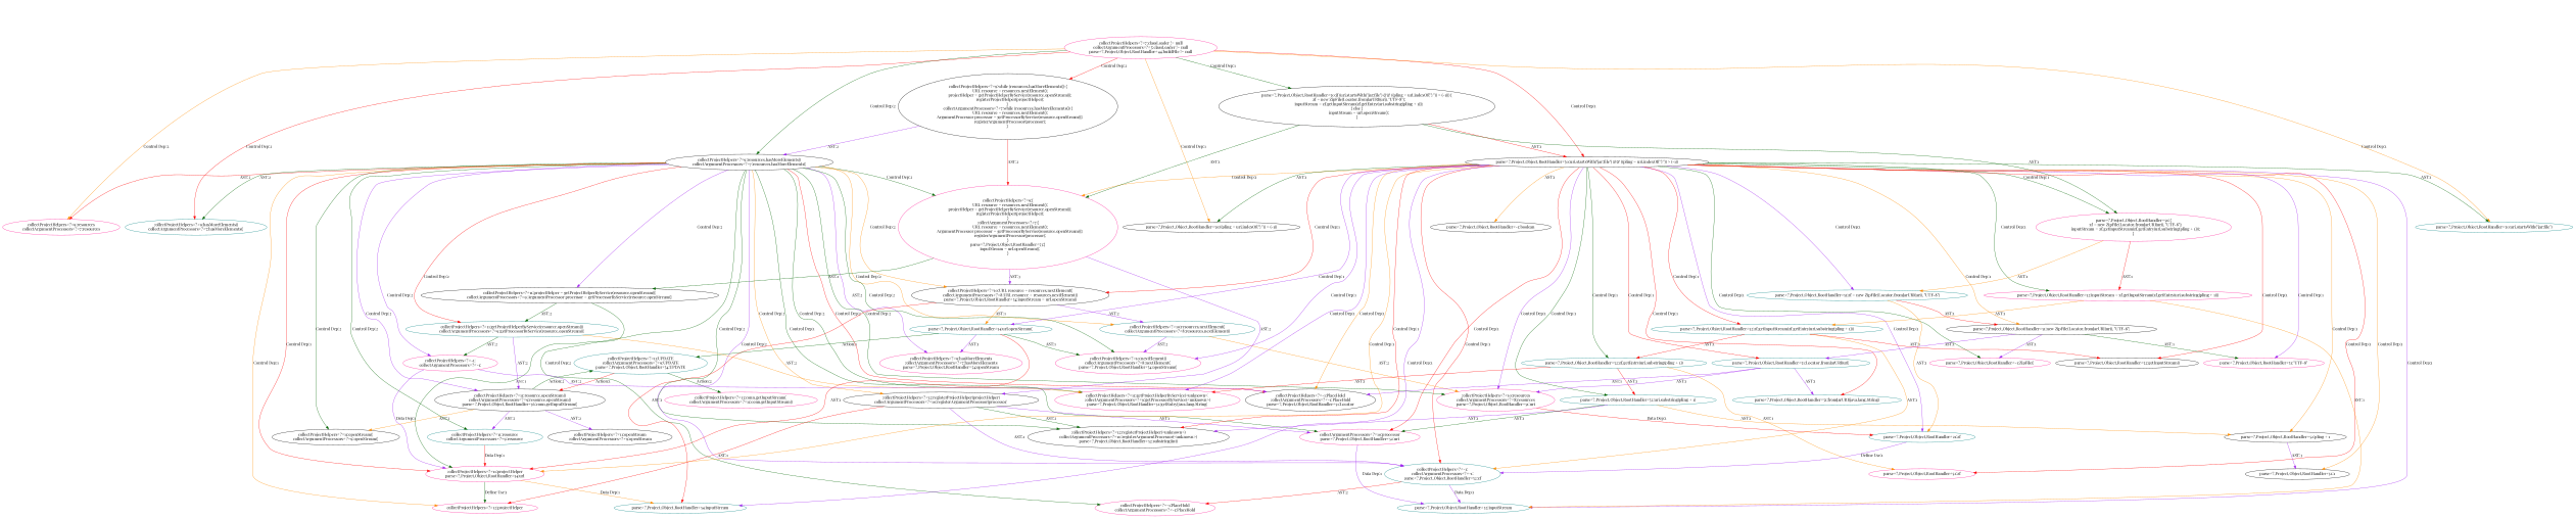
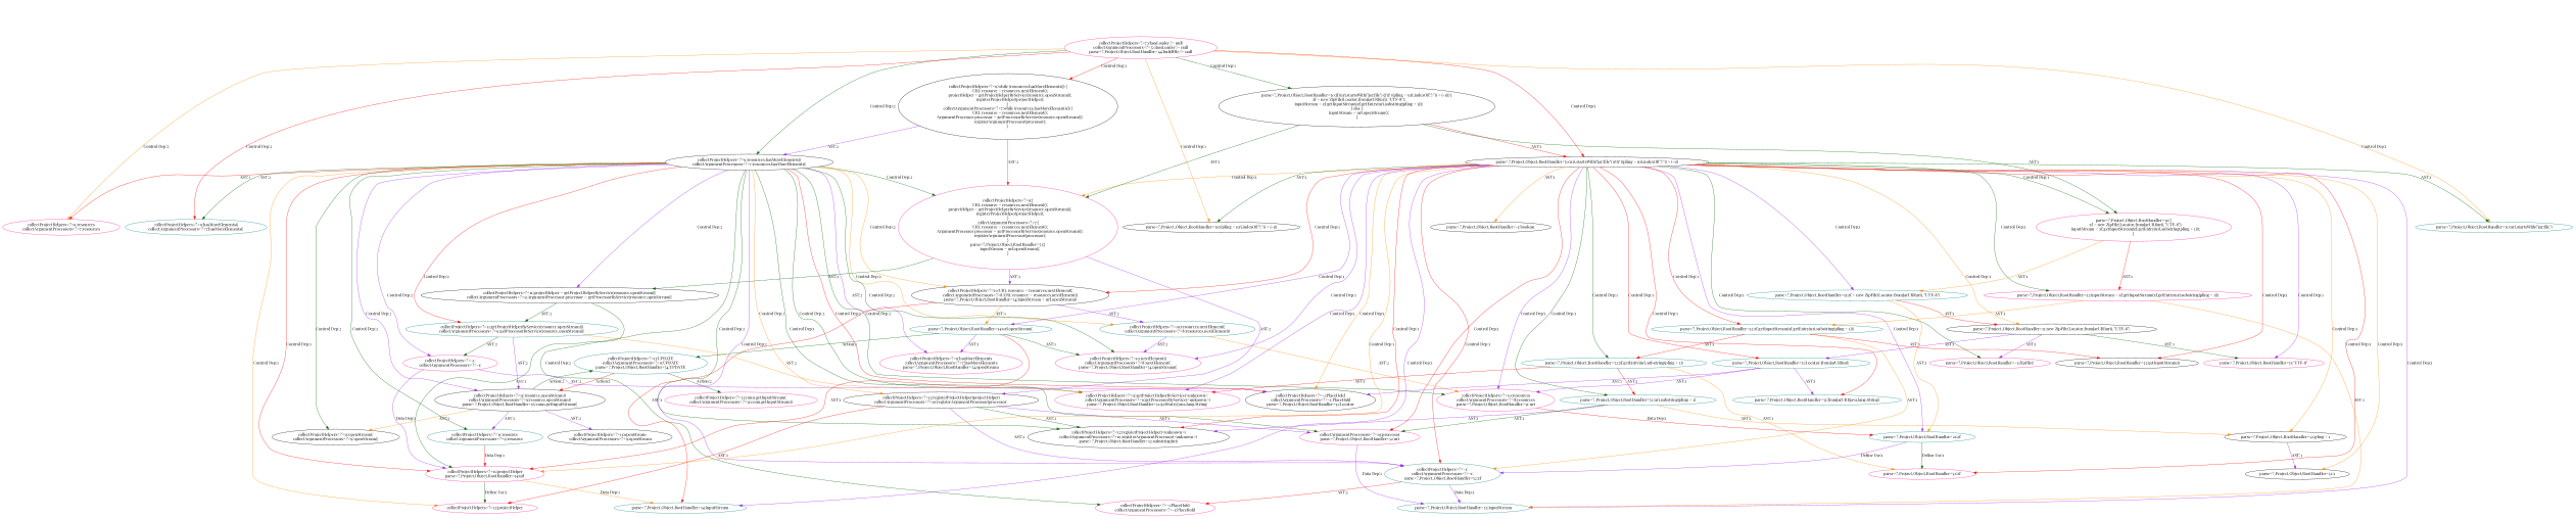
  digraph {
    fontname="Playfair Display"
    node [color=black fontname="Playfair Display" shape=ellipse]
    edge [color=purple fontname="Playfair Display"]
    n1 [color=teal label="collectProjectHelpers#?#11:UPDATE\ncollectArgumentProcessors#?#9:UPDATE\nparse#?,Project,Object,RootHandler#54:UPDATE"]
    n2 [label="collectProjectHelpers#?#11:resource.openStream()\ncollectArgumentProcessors#?#9:resource.openStream()\nparse#?,Project,Object,RootHandler#56:conn.getInputStream()"]
    n3 [color=deeppink label="collectProjectHelpers#?#13:conn.getInputStream()\ncollectArgumentProcessors#?#11:conn.getInputStream()"]
    n4 [label="collectProjectHelpers#?#11:openStream()\ncollectArgumentProcessors#?#9:openStream()"]
    n5 [color=teal label="collectProjectHelpers#?#11:resource\ncollectArgumentProcessors#?#9:resource"]
    n6 [label="collectProjectHelpers#?#11:openStream\ncollectArgumentProcessors#?#9:openStream"]
    n7 [color=deeppink label="collectProjectHelpers#?#11:projectHelper\nparse#?,Project,Object,RootHandler#54:url"]
    n8 [label="collectProjectHelpers#?#9:resources.hasMoreElements()\ncollectArgumentProcessors#?#7:resources.hasMoreElements()"]
    n9 [color=deeppink label="collectProjectHelpers#?#9:hasMoreElements\ncollectArgumentProcessors#?#7:hasMoreElements\nparse#?,Project,Object,RootHandler#54:openStream"]
    n10 [color=deeppink label="collectProjectHelpers#?#9:resources\ncollectArgumentProcessors#?#7:resources"]
    n11 [color=teal label="collectProjectHelpers#?#9:hasMoreElements()\ncollectArgumentProcessors#?#7:hasMoreElements()"]
    n12 [color=deeppink label="collectProjectHelpers#?#9:\{\n    URL resource = resources.nextElement();\n    projectHelper = getProjectHelperByService(resource.openStream());\n    registerProjectHelper(projectHelper);\n\}\ncollectArgumentProcessors#?#7:\{\n    URL resource = resources.nextElement();\n    ArgumentProcessor processor = getProcessorByService(resource.openStream());\n    registerArgumentProcessor(processor);\n\}\nparse#?,Project,Object,RootHandler#53:\{\n    inputStream = url.openStream();\n\}"]
    n13 [label="collectProjectHelpers#?#10:URL resource = resources.nextElement()\ncollectArgumentProcessors#?#8:URL resource = resources.nextElement()\nparse#?,Project,Object,RootHandler#54:inputStream = url.openStream()"]
    n14 [color=teal label="collectProjectHelpers#?#10:resources.nextElement()\ncollectArgumentProcessors#?#8:resources.nextElement()"]
    n15 [color=deeppink label="collectProjectHelpers#?#10:nextElement()\ncollectArgumentProcessors#?#8:nextElement()\nparse#?,Project,Object,RootHandler#54:openStream()"]
    n16 [color=deeppink label="collectProjectHelpers#?#10:resources\ncollectArgumentProcessors#?#8:resources\nparse#?,Project,Object,RootHandler#51:uri"]
    n17 [label="collectProjectHelpers#?#11:projectHelper = getProjectHelperByService(resource.openStream())\ncollectArgumentProcessors#?#9:ArgumentProcessor processor = getProcessorByService(resource.openStream())"]
    n18 [color=teal label="collectProjectHelpers#?#11:getProjectHelperByService(resource.openStream())\ncollectArgumentProcessors#?#9:getProcessorByService(resource.openStream())"]
    n19 [color=deeppink label="collectProjectHelpers#?#11:getProjectHelperByService(<unknown>)\ncollectArgumentProcessors#?#9:getProcessorByService(<unknown>)\nparse#?,Project,Object,RootHandler#52:getEntry(java.lang.String)"]
    n20 [color=deeppink label="collectProjectHelpers#?#-1:\ncollectArgumentProcessors#?#-1:"]
    n21 [label="collectProjectHelpers#?#-1:PlaceHold\ncollectArgumentProcessors#?#-1:PlaceHold\nparse#?,Project,Object,RootHandler#51:Locator"]
    n22 [label="collectProjectHelpers#?#12:registerProjectHelper(projectHelper)\ncollectArgumentProcessors#?#10:registerArgumentProcessor(processor)"]
    n23 [label="collectProjectHelpers#?#12:registerProjectHelper(<unknown>)\ncollectArgumentProcessors#?#10:registerArgumentProcessor(<unknown>)\nparse#?,Project,Object,RootHandler#52:substring(int)"]
    n24 [color=teal label="collectProjectHelpers#?#-1:\ncollectArgumentProcessors#?#-1:\nparse#?,Project,Object,RootHandler#52:zf"]
    n25 [color=deeppink label="collectProjectHelpers#?#-1:PlaceHold\ncollectArgumentProcessors#?#-1:PlaceHold"]
    n26 [color=deeppink label="collectProjectHelpers#?#12:projectHelper"]
    n27 [color=deeppink label="collectArgumentProcessors#?#10:processor\nparse#?,Project,Object,RootHandler#52:uri"]
    n28 [color=teal label="parse#?,Project,Object,RootHandler#54:url.openStream()"]
    n29 [color=teal label="parse#?,Project,Object,RootHandler#54:inputStream"]
    n30 [color=teal label="parse#?,Project,Object,RootHandler#21:zf"]
    n31 [color=teal label="parse#?,Project,Object,RootHandler#52:inputStream"]
    n32 [color=deeppink label="collectProjectHelpers#?#7:classLoader != null\ncollectArgumentProcessors#?#5:classLoader != null\nparse#?,Project,Object,RootHandler#44:buildFile != null"]
    n33 [label="collectProjectHelpers#?#9:while (resources.hasMoreElements()) \{\n    URL resource = resources.nextElement();\n    projectHelper = getProjectHelperByService(resource.openStream());\n    registerProjectHelper(projectHelper);\n\} \ncollectArgumentProcessors#?#7:while (resources.hasMoreElements()) \{\n    URL resource = resources.nextElement();\n    ArgumentProcessor processor = getProcessorByService(resource.openStream());\n    registerArgumentProcessor(processor);\n\} "]
    n34 [label="parse#?,Project,Object,RootHandler#50:uri.startsWith(\"jar:file\") && ((pling = uri.indexOf(\"!/\")) > (-1))"]
    n35 [label="parse#?,Project,Object,RootHandler#50:((pling = uri.indexOf(\"!/\")) > (-1))"]
    n36 [label="parse#?,Project,Object,RootHandler#50:if (uri.startsWith(\"jar:file\") && ((pling = uri.indexOf(\"!/\")) > (-1))) \{\n    zf = new ZipFile(Locator.fromJarURI(uri), \"UTF-8\");\n    inputStream = zf.getInputStream(zf.getEntry(uri.substring(pling + 1)));\n\} else \{\n    inputStream = url.openStream();\n\}"]
    n37 [color=teal label="parse#?,Project,Object,RootHandler#50:uri.startsWith(\"jar:file\")"]
    n38 [color=teal label="parse#?,Project,Object,RootHandler#51:zf = new ZipFile(Locator.fromJarURI(uri), \"UTF-8\")"]
    n39 [label="parse#?,Project,Object,RootHandler#51:new ZipFile(Locator.fromJarURI(uri), \"UTF-8\")"]
    n40 [color=teal label="parse#?,Project,Object,RootHandler#52:zf.getEntry(uri.substring(pling + 1))"]
    n41 [color=deeppink label="parse#?,Project,Object,RootHandler#52:zf"]
    n42 [color=teal label="parse#?,Project,Object,RootHandler#52:uri.substring(pling + 1)"]
    n43 [color=deeppink label="parse#?,Project,Object,RootHandler#50:\{\n    zf = new ZipFile(Locator.fromJarURI(uri), \"UTF-8\");\n    inputStream = zf.getInputStream(zf.getEntry(uri.substring(pling + 1)));\n\}"]
    n44 [color=deeppink label="parse#?,Project,Object,RootHandler#-1:ZipFile()"]
    n45 [color=teal label="parse#?,Project,Object,RootHandler#52:zf.getInputStream(zf.getEntry(uri.substring(pling + 1)))"]
    n46 [color=teal label="parse#?,Project,Object,RootHandler#51:Locator.fromJarURI(uri)"]
    n47 [color=deeppink label="parse#?,Project,Object,RootHandler#51:\"UTF-8\""]
    n48 [label="parse#?,Project,Object,RootHandler#52:pling + 1"]
    n49 [label="parse#?,Project,Object,RootHandler#52:1"]
    n50 [label="parse#?,Project,Object,RootHandler#52:getInputStream()"]
    n51 [color=deeppink label="parse#?,Project,Object,RootHandler#52:inputStream = zf.getInputStream(zf.getEntry(uri.substring(pling + 1)))"]
    n52 [color=teal label="parse#?,Project,Object,RootHandler#51:fromJarURI(java.lang.String)"]
    n53 [label="parse#?,Project,Object,RootHandler#-1:boolean"]
    n1 -> n2 [color=red label="Action:1"]
    n1 -> n3 [color=darkgreen label="Action:2"]
    n2 -> n1 [color=darkgreen label="Action:2"]
    n2 -> n4 [color=darkorange label="AST:2"]
    n2 -> n5 [label="AST:2"]
    n2 -> n6 [label="AST:2"]
    n5 -> n7 [color=red label="Data Dep:1"]
    n7 -> n26 [color=darkgreen label="Define Use:1"]
    n7 -> n29 [color=darkorange label="Data Dep:1"]
    n8 -> n2 [label="Control Dep:2"]
    n8 -> n4 [color=darkgreen label="Control Dep:2"]
    n8 -> n5 [color=darkgreen label="Control Dep:2"]
    n8 -> n7 [color=red label="Control Dep:1"]
    n8 -> n9 [label="AST:2"]
    n8 -> n10 [color=red label="AST:2"]
    n8 -> n11 [color=darkgreen label="AST:2"]
    n8 -> n12 [color=darkgreen label="Control Dep:2"]
    n8 -> n13 [color=darkorange label="Control Dep:2"]
    n8 -> n14 [color=darkorange label="Control Dep:2"]
    n8 -> n15 [color=darkgreen label="Control Dep:2"]
    n8 -> n16 [color=darkgreen label="Control Dep:2"]
    n8 -> n17 [label="Control Dep:2"]
    n8 -> n18 [color=red label="Control Dep:2"]
    n8 -> n19 [color=darkgreen label="Control Dep:2"]
    n8 -> n20 [label="Control Dep:2"]
    n8 -> n21 [color=red label="Control Dep:2"]
    n8 -> n22 [color=darkorange label="Control Dep:2"]
    n8 -> n23 [color=darkgreen label="Control Dep:2"]
    n8 -> n24 [label="Control Dep:2"]
    n8 -> n25 [color=darkgreen label="Control Dep:2"]
    n8 -> n26 [color=darkorange label="Control Dep:1"]
    n8 -> n27 [color=darkgreen label="Control Dep:1"]
    n12 -> n13 [label="AST:3"]
    n12 -> n17 [color=darkgreen label="AST:2"]
    n12 -> n22 [label="AST:2"]
    n13 -> n14 [label="AST:2"]
    n13 -> n28 [color=darkorange label="AST:1"]
    n13 -> n29 [color=red label="AST:1"]
    n14 -> n15 [label="AST:2"]
    n14 -> n16 [color=darkorange label="AST:2"]
    n16 -> n30 [color=red label="Data Dep:1"]
    n17 -> n7 [color=darkgreen label="AST:1"]
    n17 -> n18 [color=darkgreen label="AST:2"]
    n18 -> n2 [label="AST:2"]
    n18 -> n19 [color=darkorange label="AST:2"]
    n18 -> n20 [color=darkgreen label="AST:2"]
    n20 -> n7 [label="Data Dep:1"]
    n20 -> n21 [label="AST:2"]
    n22 -> n23 [color=darkgreen label="AST:2"]
    n22 -> n24 [label="AST:2"]
    n22 -> n26 [color=red label="AST:1"]
    n22 -> n27 [label="AST:1"]
    n24 -> n25 [color=red label="AST:2"]
    n24 -> n31 [label="Data Dep:1"]
    n27 -> n31 [label="Data Dep:1"]
    n28 -> n1 [color=darkgreen label="Action:1"]
    n28 -> n7 [color=red label="AST:1"]
    n28 -> n9 [label="AST:1"]
    n28 -> n15 [color=darkgreen label="AST:1"]
    n30 -> n24 [label="Define Use:1"]
+   n30 -> n41 [color=darkgreen label="Define Use:1"]
    n32 -> n8 [color=darkgreen label="Control Dep:2"]
    n32 -> n10 [color=darkorange label="Control Dep:2"]
    n32 -> n11 [color=red label="Control Dep:2"]
    n32 -> n33 [color=red label="Control Dep:2"]
    n32 -> n34 [color=red label="Control Dep:1"]
    n32 -> n35 [color=darkorange label="Control Dep:1"]
    n32 -> n36 [color=darkgreen label="Control Dep:1"]
    n32 -> n37 [color=darkorange label="Control Dep:1"]
    n33 -> n8 [label="AST:2"]
    n33 -> n12 [color=red label="AST:2"]
    n34 -> n7 [color=darkorange label="Control Dep:1"]
    n34 -> n12 [color=darkorange label="Control Dep:1"]
    n34 -> n13 [color=red label="Control Dep:1"]
    n34 -> n15 [label="Control Dep:1"]
    n34 -> n16 [label="Control Dep:1"]
    n34 -> n19 [label="Control Dep:1"]
    n34 -> n21 [color=darkorange label="Control Dep:1"]
    n34 -> n23 [color=red label="Control Dep:1"]
    n34 -> n24 [color=red label="Control Dep:1"]
    n34 -> n27 [color=red label="Control Dep:1"]
    n34 -> n28 [label="Control Dep:1"]
    n34 -> n29 [label="Control Dep:1"]
    n34 -> n30 [label="Control Dep:1"]
    n34 -> n31 [label="Control Dep:1"]
    n34 -> n35 [color=darkgreen label="AST:1"]
    n34 -> n37 [color=darkgreen label="AST:1"]
    n34 -> n38 [label="Control Dep:1"]
    n34 -> n39 [color=darkorange label="Control Dep:1"]
    n34 -> n40 [color=darkgreen label="Control Dep:1"]
    n34 -> n41 [color=red label="Control Dep:1"]
    n34 -> n42 [color=darkgreen label="Control Dep:1"]
    n34 -> n43 [color=darkgreen label="Control Dep:1"]
    n34 -> n44 [color=darkgreen label="Control Dep:1"]
    n34 -> n45 [color=red label="Control Dep:1"]
    n34 -> n46 [color=red label="Control Dep:1"]
    n34 -> n47 [label="Control Dep:1"]
    n34 -> n48 [color=darkorange label="Control Dep:1"]
    n34 -> n49 [color=darkorange label="Control Dep:1"]
    n34 -> n50 [color=red label="Control Dep:1"]
    n34 -> n51 [color=darkgreen label="Control Dep:1"]
    n34 -> n52 [color=red label="Control Dep:1"]
    n34 -> n53 [color=darkorange label="AST:1"]
    n36 -> n12 [color=darkgreen label="AST:1"]
    n36 -> n34 [color=red label="AST:1"]
    n36 -> n43 [color=darkgreen label="AST:1"]
    n38 -> n30 [color=darkorange label="AST:1"]
    n38 -> n39 [color=red label="AST:1"]
    n39 -> n44 [label="AST:1"]
    n39 -> n46 [label="AST:1"]
    n39 -> n47 [color=darkgreen label="AST:1"]
    n40 -> n19 [color=red label="AST:1"]
    n40 -> n41 [color=darkorange label="AST:1"]
    n40 -> n42 [color=red label="AST:1"]
    n42 -> n23 [label="AST:1"]
    n42 -> n27 [color=darkgreen label="AST:1"]
    n42 -> n48 [color=darkorange label="AST:1"]
    n43 -> n38 [color=darkorange label="AST:1"]
    n43 -> n51 [color=red label="AST:1"]
    n45 -> n24 [color=darkorange label="AST:1"]
    n45 -> n40 [color=red label="AST:1"]
    n45 -> n50 [color=red label="AST:1"]
    n46 -> n16 [label="AST:1"]
    n46 -> n21 [label="AST:1"]
    n46 -> n52 [label="AST:1"]
    n48 -> n49 [label="AST:3"]
    n51 -> n31 [color=darkorange label="AST:1"]
    n51 -> n45 [color=darkorange label="AST:1"]
  }
